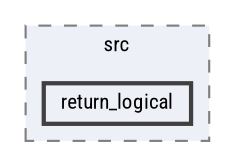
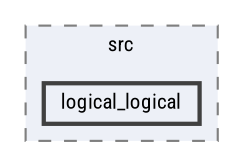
  digraph {
    compound=true
    fontname="Roboto Condensed"
-   n1 [color=grey25 fillcolor="#edf0f7" fontname="Roboto Condensed" fontsize=10 height=0.2 label=return_logical shape=box style="filled,bold" width=0.4]
+   n1 [color=grey25 fillcolor="#edf0f7" fontname="Roboto Condensed" fontsize=10 height=0.2 label=logical_logical shape=box style="filled,bold" width=0.4]
    subgraph cluster_1 {
      bgcolor="#edf0f7"
      fontsize=10
      label=src
      pencolor=grey50
      style="filled,dashed"
      n1
    }
  }
